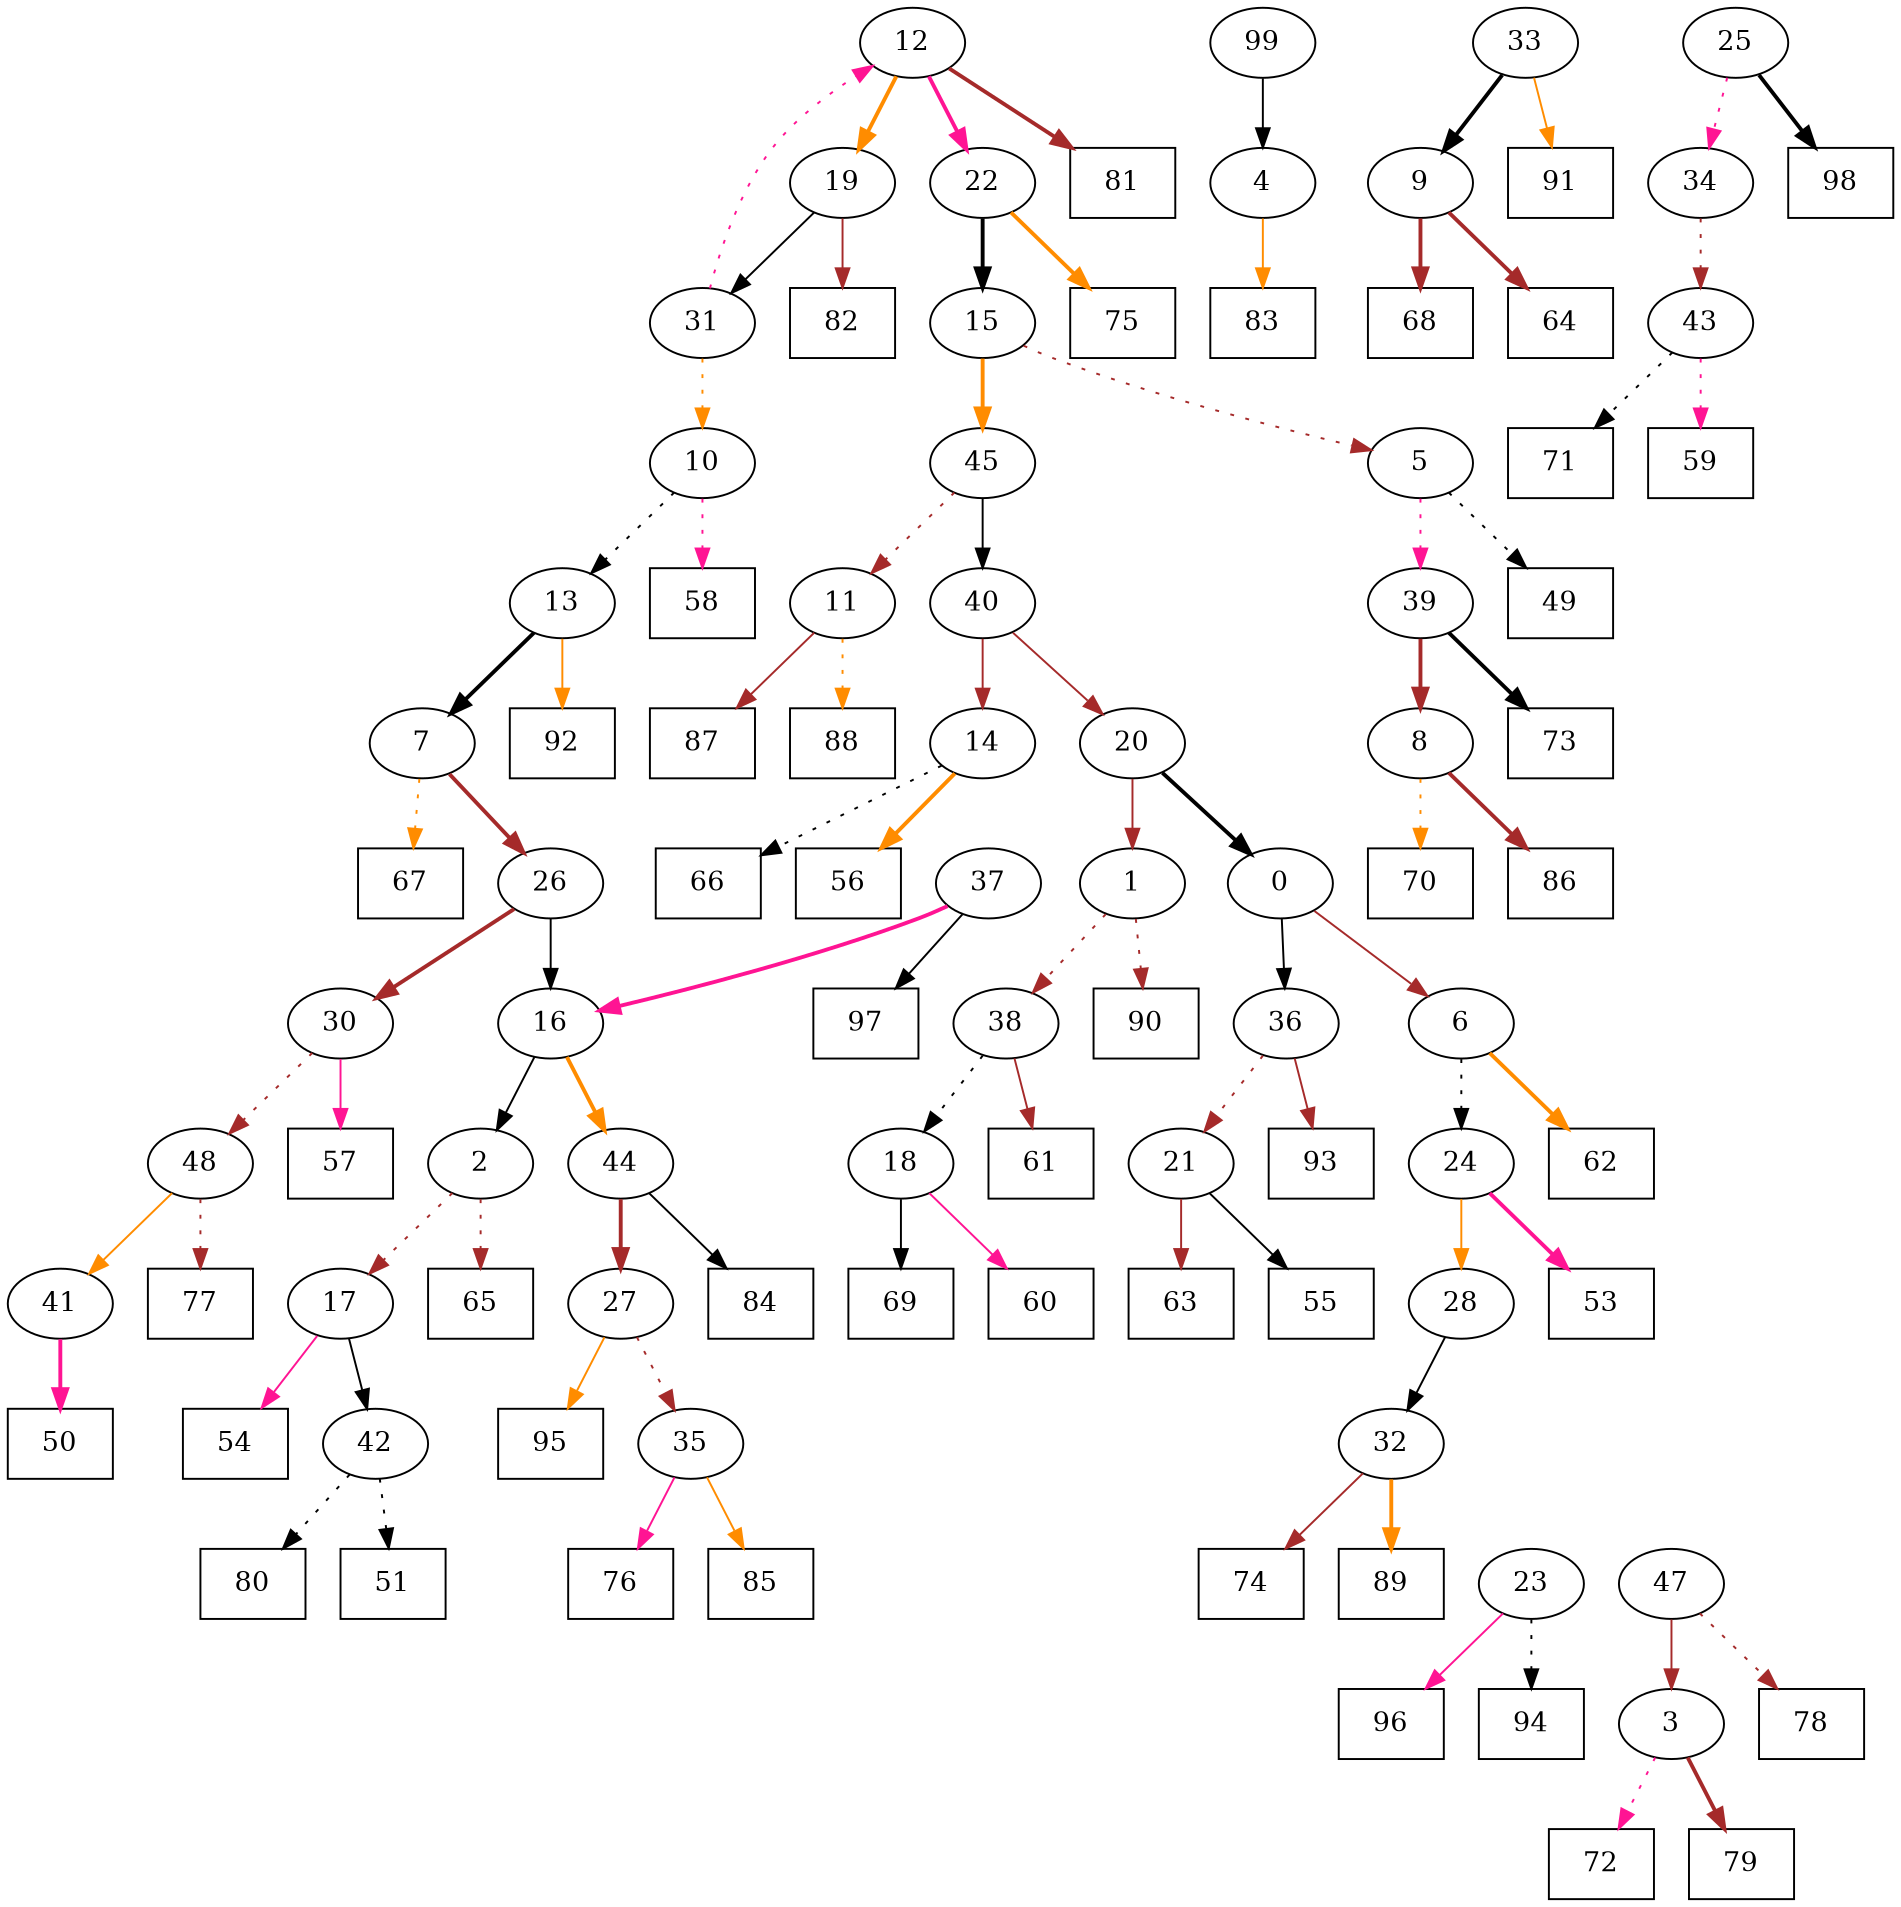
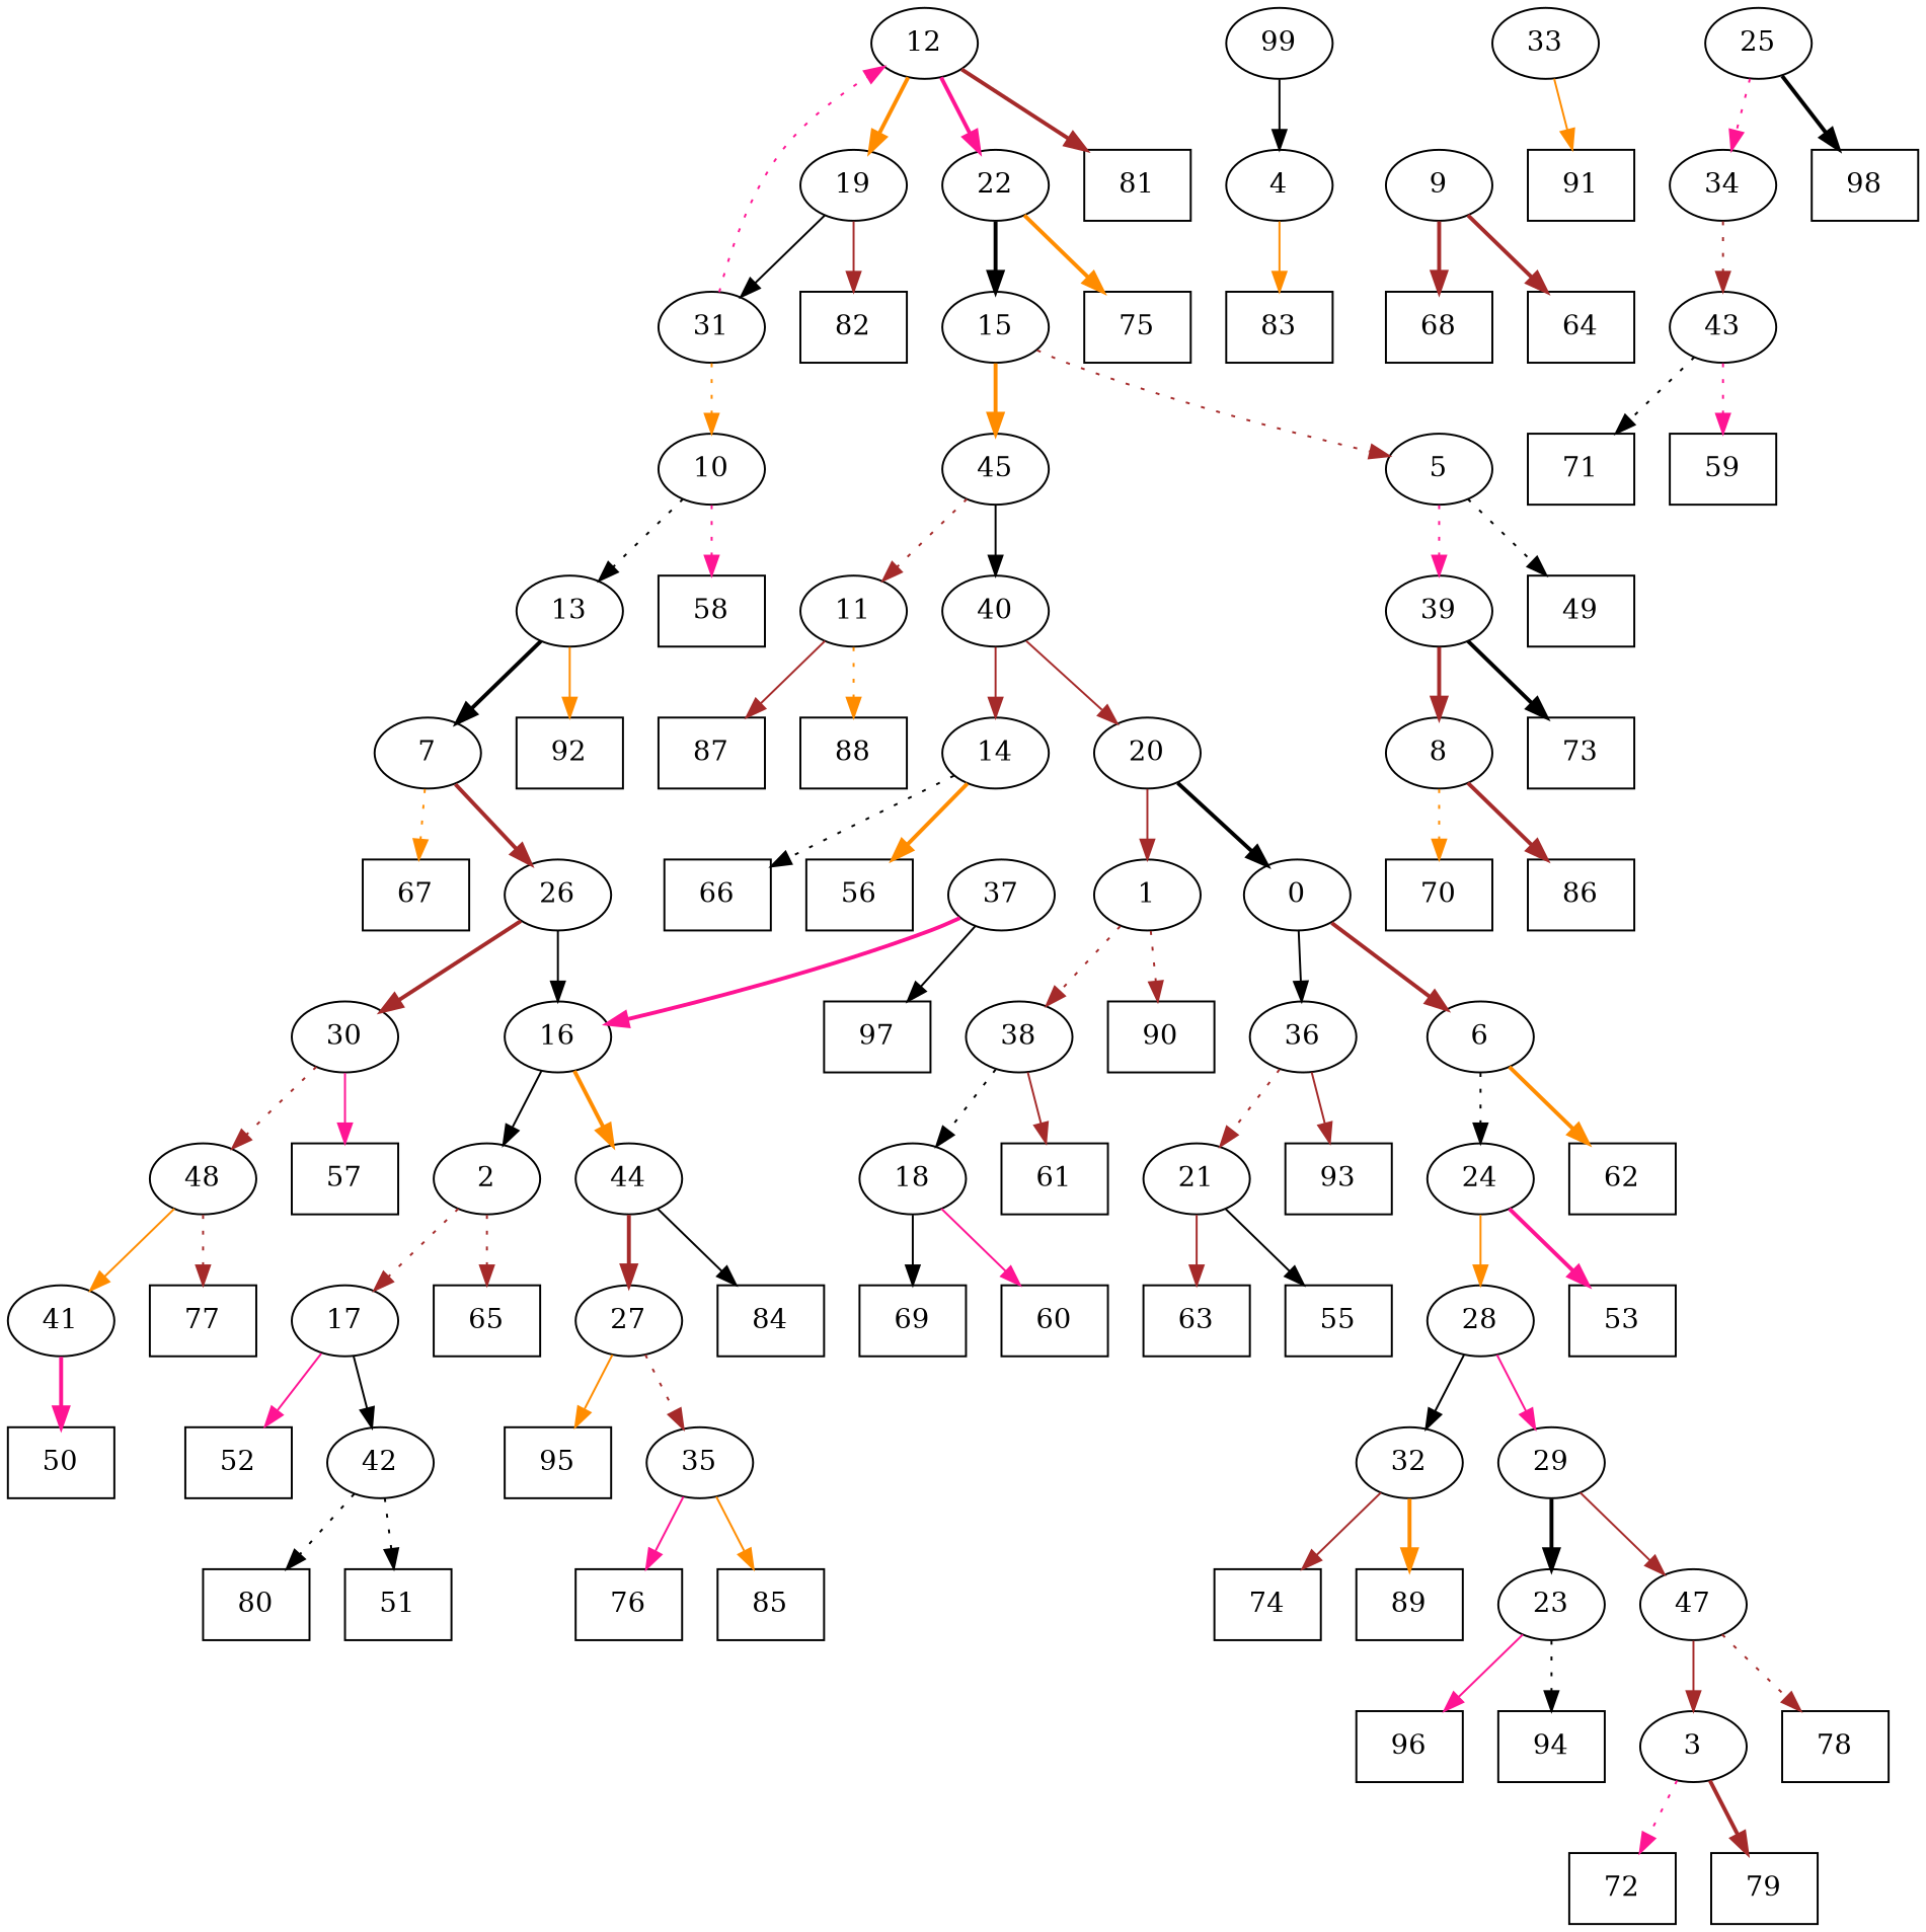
  digraph {
    edge [color=brown style=solid]
    n1 [label=0]
    n2 [label=6]
    n3 [label=36]
    n4 [label=24]
    n5 [label=62 shape=box]
    n6 [label=21]
    n7 [label=93 shape=box]
    n8 [label=1]
    n9 [label=38]
    n10 [label=90 shape=box]
    n11 [label=18]
    n12 [label=61 shape=box]
    n13 [label=2]
    n14 [label=17]
    n15 [label=65 shape=box]
    n16 [label=42]
-   n17 [label=54 shape=box]
+   n17 [label=52 shape=box]
    n18 [label=3]
    n19 [label=72 shape=box]
    n20 [label=79 shape=box]
    n21 [label=4]
    n22 [label=83 shape=box]
    n23 [label=19]
    n24 [label=31]
    n25 [label=82 shape=box]
    n26 [label=5]
    n27 [label=39]
    n28 [label=49 shape=box]
    n29 [label=8]
    n30 [label=73 shape=box]
    n31 [label=28]
    n32 [label=53 shape=box]
    n33 [label=7]
    n34 [label=26]
    n35 [label=67 shape=box]
    n36 [label=16]
    n37 [label=30]
    n38 [label=86 shape=box]
    n39 [label=70 shape=box]
    n40 [label=9]
    n41 [label=68 shape=box]
    n42 [label=64 shape=box]
    n43 [label=10]
    n44 [label=13]
    n45 [label=58 shape=box]
    n46 [label=92 shape=box]
    n47 [label=11]
    n48 [label=87 shape=box]
    n49 [label=88 shape=box]
    n50 [label=12]
    n51 [label=22]
    n52 [label=81 shape=box]
    n53 [label=15]
    n54 [label=75 shape=box]
    n55 [label=14]
    n56 [label=56 shape=box]
    n57 [label=66 shape=box]
    n58 [label=45]
    n59 [label=40]
    n60 [label=44]
    n61 [label=27]
    n62 [label=84 shape=box]
    n63 [label=80 shape=box]
    n64 [label=51 shape=box]
    n65 [label=69 shape=box]
    n66 [label=60 shape=box]
    n67 [label=20]
    n68 [label=63 shape=box]
    n69 [label=55 shape=box]
    n70 [label=23]
    n71 [label=96 shape=box]
    n72 [label=94 shape=box]
+   n73 [label=29]
    n74 [label=32]
    n75 [label=25]
    n76 [label=34]
    n77 [label=98 shape=box]
    n78 [label=43]
    n79 [label=48]
    n80 [label=57 shape=box]
    n81 [label=37]
    n82 [label=97 shape=box]
    n83 [label=35]
    n84 [label=95 shape=box]
    n85 [label=76 shape=box]
    n86 [label=85 shape=box]
    n87 [label=47]
    n88 [label=74 shape=box]
    n89 [label=89 shape=box]
    n90 [label=78 shape=box]
    n91 [label=41]
    n92 [label=77 shape=box]
    n93 [label=33]
    n94 [label=91 shape=box]
    n95 [label=71 shape=box]
    n96 [label=59 shape=box]
    n97 [label=50 shape=box]
    n98 [label=99]
-   n1 -> n2
+   n1 -> n2 [style=bold]
    n1 -> n3 [color=black]
    n2 -> n4 [color=black style=dotted]
    n2 -> n5 [color=darkorange style=bold]
    n3 -> n6 [style=dotted]
    n3 -> n7
    n4 -> n31 [color=darkorange]
    n4 -> n32 [color=deeppink style=bold]
    n6 -> n68
    n6 -> n69 [color=black]
    n8 -> n9 [style=dotted]
    n8 -> n10 [style=dotted]
    n9 -> n11 [color=black style=dotted]
    n9 -> n12
    n11 -> n65 [color=black]
    n11 -> n66 [color=deeppink]
    n13 -> n14 [style=dotted]
    n13 -> n15 [style=dotted]
    n14 -> n16 [color=black]
    n14 -> n17 [color=deeppink]
    n16 -> n63 [color=black style=dotted]
    n16 -> n64 [color=black style=dotted]
    n18 -> n19 [color=deeppink style=dotted]
    n18 -> n20 [style=bold]
    n21 -> n22 [color=darkorange]
    n23 -> n24 [color=black]
    n23 -> n25
    n24 -> n43 [color=darkorange style=dotted]
    n24 -> n50 [color=deeppink style=dotted]
    n26 -> n27 [color=deeppink style=dotted]
    n26 -> n28 [color=black style=dotted]
    n27 -> n29 [style=bold]
    n27 -> n30 [color=black style=bold]
    n29 -> n38 [style=bold]
    n29 -> n39 [color=darkorange style=dotted]
+   n31 -> n73 [color=deeppink]
    n31 -> n74 [color=black]
    n33 -> n34 [style=bold]
    n33 -> n35 [color=darkorange style=dotted]
    n34 -> n36 [color=black]
    n34 -> n37 [style=bold]
    n36 -> n13 [color=black]
    n36 -> n60 [color=darkorange style=bold]
    n37 -> n79 [style=dotted]
    n37 -> n80 [color=deeppink]
    n40 -> n41 [style=bold]
    n40 -> n42 [style=bold]
    n43 -> n44 [color=black style=dotted]
    n43 -> n45 [color=deeppink style=dotted]
    n44 -> n33 [color=black style=bold]
    n44 -> n46 [color=darkorange]
    n47 -> n48
    n47 -> n49 [color=darkorange style=dotted]
    n50 -> n23 [color=darkorange style=bold]
    n50 -> n51 [color=deeppink style=bold]
    n50 -> n52 [style=bold]
    n51 -> n53 [color=black style=bold]
    n51 -> n54 [color=darkorange style=bold]
    n53 -> n26 [style=dotted]
    n53 -> n58 [color=darkorange style=bold]
    n55 -> n56 [color=darkorange style=bold]
    n55 -> n57 [color=black style=dotted]
    n58 -> n47 [style=dotted]
    n58 -> n59 [color=black]
    n59 -> n55
    n59 -> n67
    n60 -> n61 [style=bold]
    n60 -> n62 [color=black]
    n61 -> n83 [style=dotted]
    n61 -> n84 [color=darkorange]
    n67 -> n1 [color=black style=bold]
    n67 -> n8
    n70 -> n71 [color=deeppink]
    n70 -> n72 [color=black style=dotted]
+   n73 -> n70 [color=black style=bold]
+   n73 -> n87
    n74 -> n88
    n74 -> n89 [color=darkorange style=bold]
    n75 -> n76 [color=deeppink style=dotted]
    n75 -> n77 [color=black style=bold]
    n76 -> n78 [style=dotted]
    n78 -> n95 [color=black style=dotted]
    n78 -> n96 [color=deeppink style=dotted]
    n79 -> n91 [color=darkorange]
    n79 -> n92 [style=dotted]
    n81 -> n36 [color=deeppink style=bold]
    n81 -> n82 [color=black]
    n83 -> n85 [color=deeppink]
    n83 -> n86 [color=darkorange]
    n87 -> n18
    n87 -> n90 [style=dotted]
    n91 -> n97 [color=deeppink style=bold]
-   n93 -> n40 [color=black style=bold]
    n93 -> n94 [color=darkorange]
    n98 -> n21 [color=black]
  }
